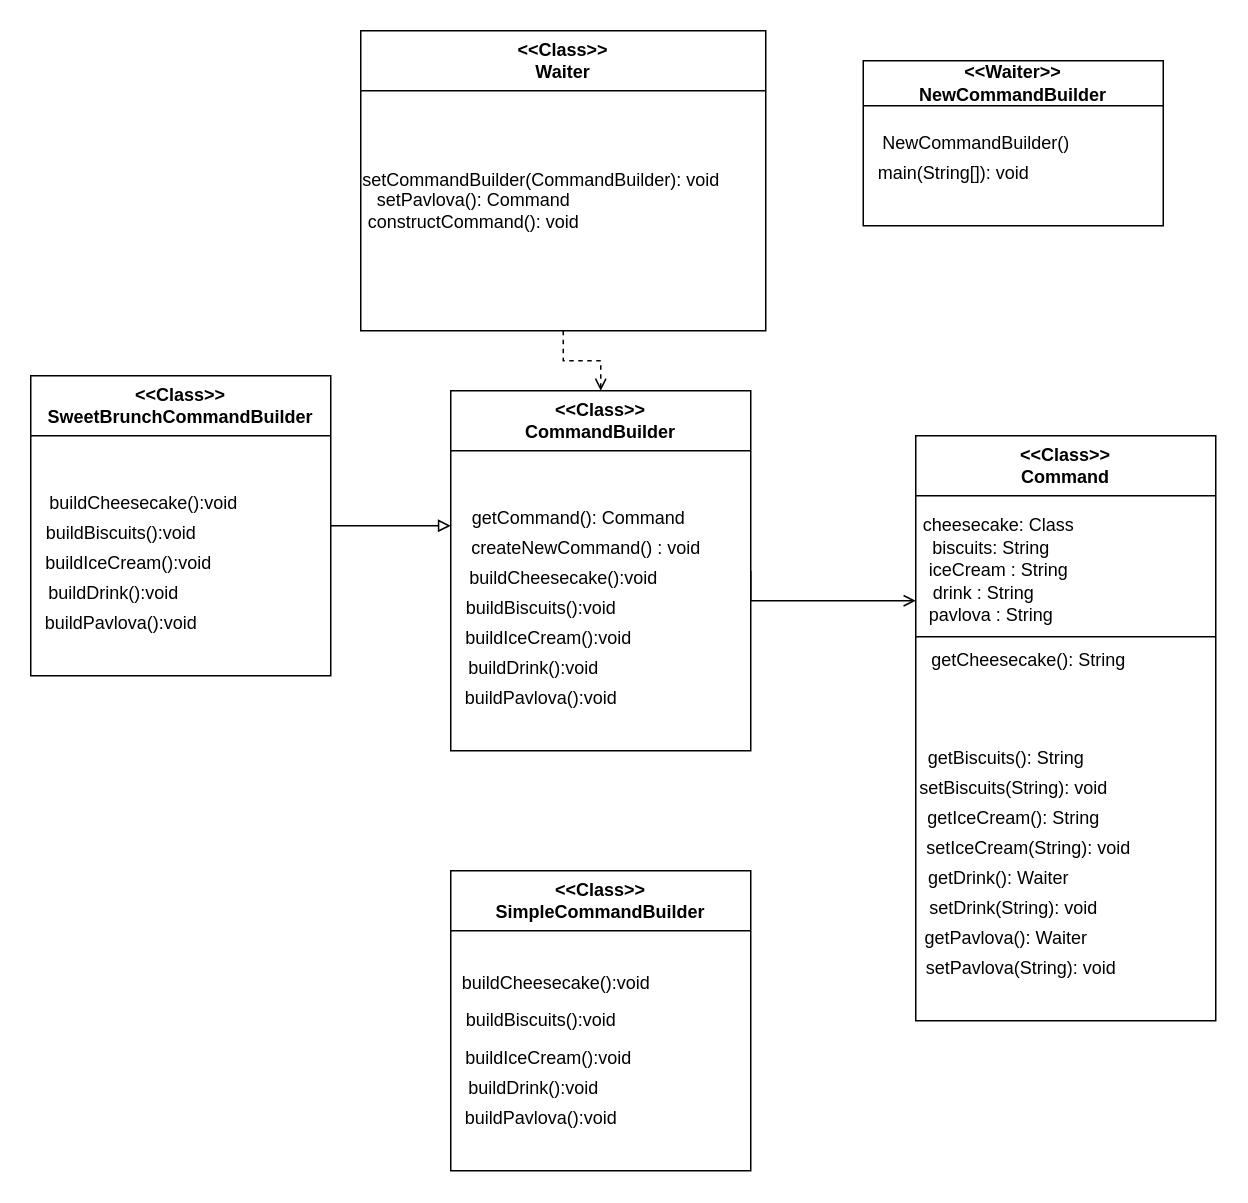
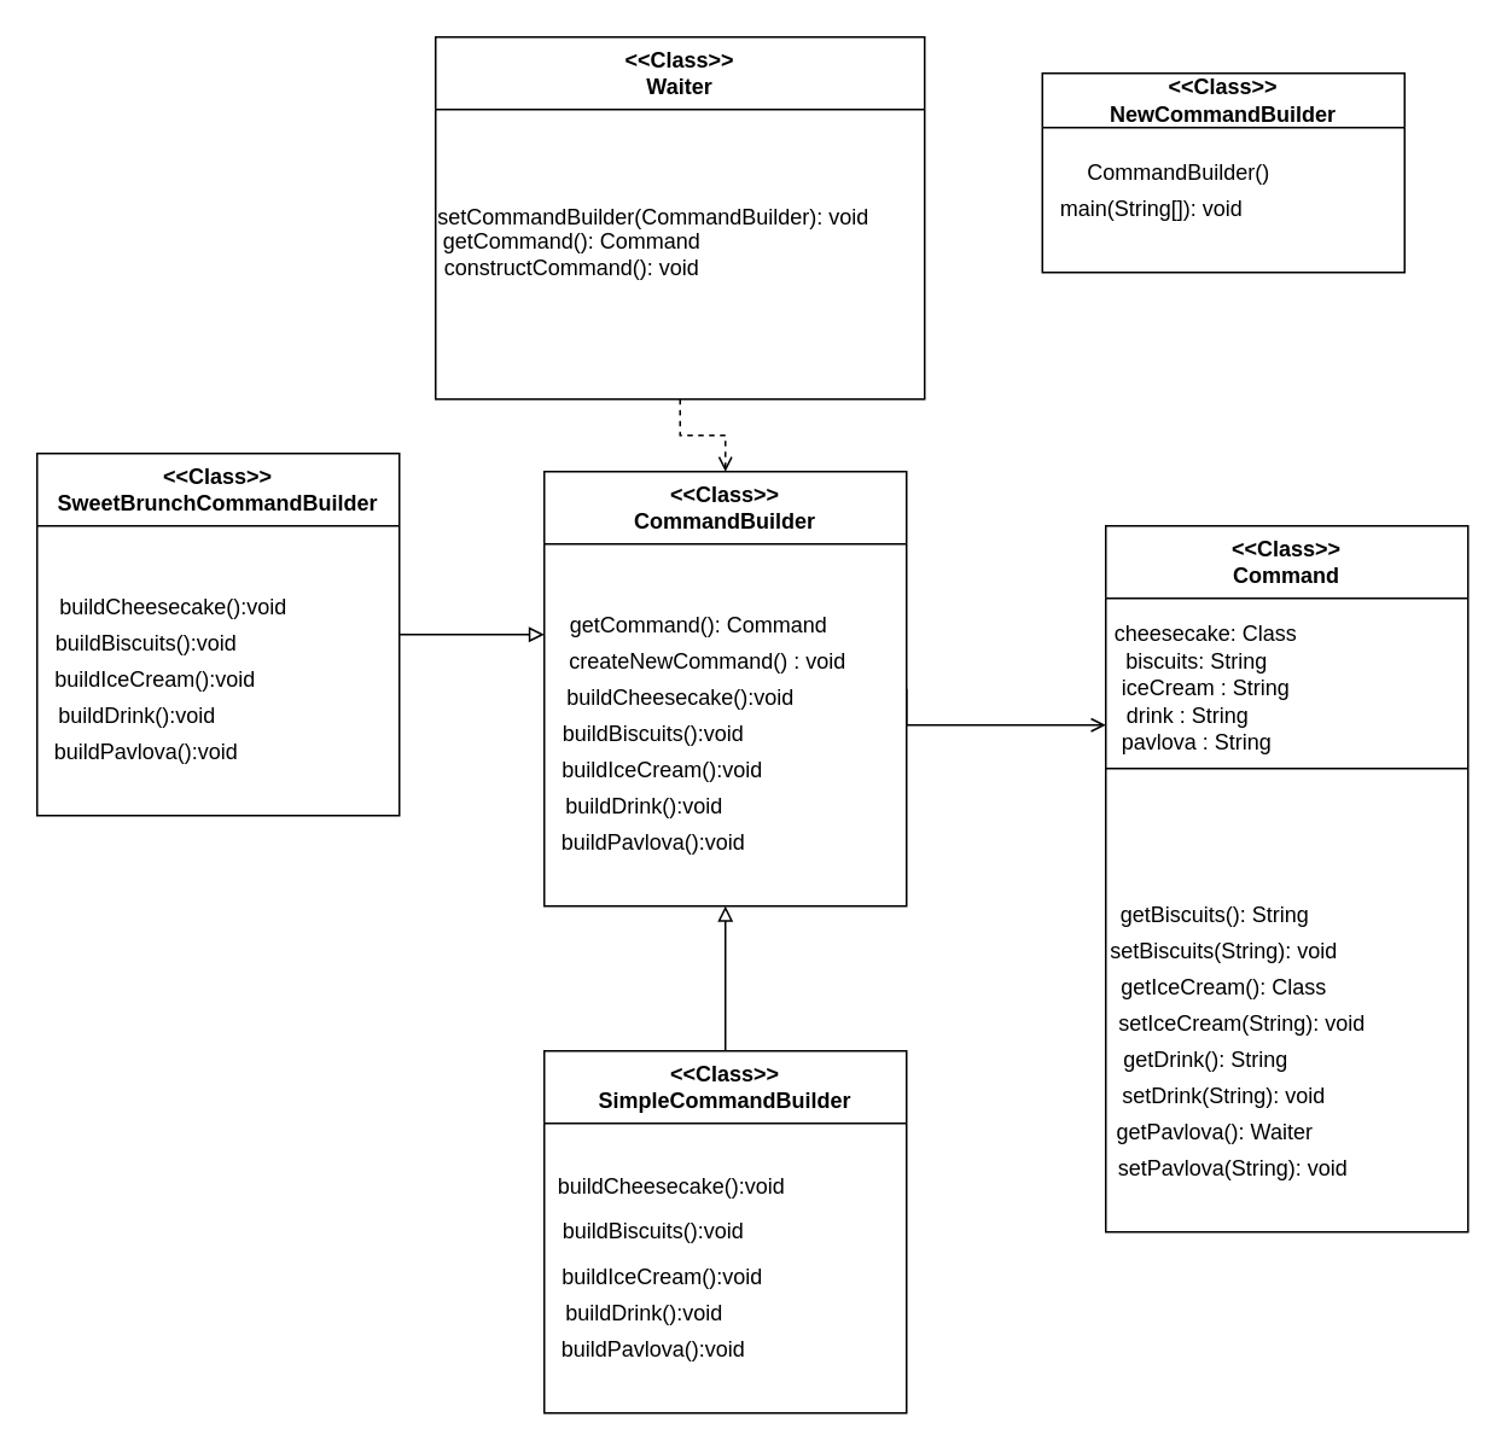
  <mxCell id="0" />
  <mxCell id="1" parent="0" />
  <mxCell id="2" style="edgeStyle=orthogonalEdgeStyle;rounded=0;orthogonalLoop=1;jettySize=auto;html=1;exitX=0.5;exitY=1;exitDx=0;exitDy=0;entryX=0.5;entryY=0;entryDx=0;entryDy=0;endArrow=open;endFill=0;dashed=1;" parent="1" source="3" target="30" edge="1"><mxGeometry relative="1" as="geometry" /></mxCell>
  <mxCell id="3" value="&amp;lt;&amp;lt;Class&amp;gt;&amp;gt;&lt;br&gt;Waiter" style="swimlane;whiteSpace=wrap;html=1;startSize=40;" parent="1" vertex="1"><mxGeometry x="240" y="20" width="270" height="200" as="geometry" /></mxCell>
  <mxCell id="4" value="setCommandBuilder(CommandBuilder): void&lt;br&gt;" style="text;html=1;align=center;verticalAlign=middle;resizable=0;points=[];autosize=1;strokeColor=none;fillColor=none;" parent="3" vertex="1"><mxGeometry x="-10" y="85" width="260" height="30" as="geometry" /></mxCell>
- <mxCell id="5" value="setPavlova(): Command&lt;br&gt;constructCommand(): void&lt;br&gt;" style="text;html=1;align=center;verticalAlign=middle;resizable=0;points=[];autosize=1;strokeColor=none;fillColor=none;" parent="3" vertex="1"><mxGeometry x="-10" y="100" width="170" height="40" as="geometry" /></mxCell>
+ <mxCell id="5" value="getCommand(): Command&lt;br&gt;constructCommand(): void&lt;br&gt;" style="text;html=1;align=center;verticalAlign=middle;resizable=0;points=[];autosize=1;strokeColor=none;fillColor=none;" parent="3" vertex="1"><mxGeometry x="-10" y="100" width="170" height="40" as="geometry" /></mxCell>
  <mxCell id="6" style="edgeStyle=orthogonalEdgeStyle;rounded=0;orthogonalLoop=1;jettySize=auto;html=1;exitX=1;exitY=0.5;exitDx=0;exitDy=0;endArrow=block;endFill=0;" parent="1" source="7" edge="1"><mxGeometry relative="1" as="geometry"><mxPoint x="300" y="350" as="targetPoint" /></mxGeometry></mxCell>
  <mxCell id="7" value="&amp;lt;&amp;lt;Class&amp;gt;&amp;gt;&lt;br&gt;SweetBrunchCommandBuilder" style="swimlane;whiteSpace=wrap;html=1;startSize=40;" parent="1" vertex="1"><mxGeometry x="20" y="250" width="200" height="200" as="geometry" /></mxCell>
  <mxCell id="8" value="buildCheesecake():void" style="text;html=1;align=center;verticalAlign=middle;resizable=0;points=[];autosize=1;strokeColor=none;fillColor=none;" parent="7" vertex="1"><mxGeometry y="70" width="150" height="30" as="geometry" /></mxCell>
  <mxCell id="9" value="buildBiscuits():void" style="text;html=1;align=center;verticalAlign=middle;resizable=0;points=[];autosize=1;strokeColor=none;fillColor=none;" parent="7" vertex="1"><mxGeometry y="90" width="120" height="30" as="geometry" /></mxCell>
  <mxCell id="10" value="buildDrink():void&lt;br&gt;" style="text;html=1;align=center;verticalAlign=middle;resizable=0;points=[];autosize=1;strokeColor=none;fillColor=none;" parent="7" vertex="1"><mxGeometry y="130" width="110" height="30" as="geometry" /></mxCell>
  <mxCell id="11" value="buildPavlova():void" style="text;html=1;align=center;verticalAlign=middle;resizable=0;points=[];autosize=1;strokeColor=none;fillColor=none;" parent="7" vertex="1"><mxGeometry y="150" width="120" height="30" as="geometry" /></mxCell>
  <mxCell id="12" value="buildIceCream():void" style="text;html=1;align=center;verticalAlign=middle;resizable=0;points=[];autosize=1;strokeColor=none;fillColor=none;" parent="7" vertex="1"><mxGeometry y="110" width="130" height="30" as="geometry" /></mxCell>
  <mxCell id="13" value="&amp;lt;&amp;lt;Class&amp;gt;&amp;gt;&lt;br&gt;Command" style="swimlane;whiteSpace=wrap;html=1;startSize=40;" parent="1" vertex="1"><mxGeometry x="610" y="290" width="200" height="390" as="geometry" /></mxCell>
  <mxCell id="14" value="cheesecake: Class&lt;br&gt;" style="text;html=1;align=center;verticalAlign=middle;resizable=0;points=[];autosize=1;strokeColor=none;fillColor=none;" parent="13" vertex="1"><mxGeometry x="-10" y="45" width="130" height="30" as="geometry" /></mxCell>
  <mxCell id="15" value="biscuits: String" style="text;html=1;align=center;verticalAlign=middle;resizable=0;points=[];autosize=1;strokeColor=none;fillColor=none;" parent="13" vertex="1"><mxGeometry y="60" width="100" height="30" as="geometry" /></mxCell>
  <mxCell id="16" value="iceCream : String&lt;br&gt;" style="text;html=1;align=center;verticalAlign=middle;resizable=0;points=[];autosize=1;strokeColor=none;fillColor=none;" parent="13" vertex="1"><mxGeometry x="-5" y="75" width="120" height="30" as="geometry" /></mxCell>
  <mxCell id="17" value="drink : String&lt;br&gt;" style="text;html=1;align=center;verticalAlign=middle;resizable=0;points=[];autosize=1;strokeColor=none;fillColor=none;" parent="13" vertex="1"><mxGeometry y="90" width="90" height="30" as="geometry" /></mxCell>
  <mxCell id="18" value="pavlova : String&lt;br&gt;" style="text;html=1;align=center;verticalAlign=middle;resizable=0;points=[];autosize=1;strokeColor=none;fillColor=none;" parent="13" vertex="1"><mxGeometry x="-5" y="105" width="110" height="30" as="geometry" /></mxCell>
- <mxCell id="19" value="getCheesecake(): String" style="text;html=1;align=center;verticalAlign=middle;resizable=0;points=[];autosize=1;strokeColor=none;fillColor=none;" parent="13" vertex="1"><mxGeometry y="135" width="150" height="30" as="geometry" /></mxCell>
  <mxCell id="20" value="getBiscuits(): String" style="text;html=1;align=center;verticalAlign=middle;resizable=0;points=[];autosize=1;strokeColor=none;fillColor=none;" parent="13" vertex="1"><mxGeometry x="-5" y="200" width="130" height="30" as="geometry" /></mxCell>
  <mxCell id="21" value="setBiscuits(String): void" style="text;html=1;align=center;verticalAlign=middle;resizable=0;points=[];autosize=1;strokeColor=none;fillColor=none;" parent="13" vertex="1"><mxGeometry x="-10" y="220" width="150" height="30" as="geometry" /></mxCell>
  <mxCell id="22" value="setIceCream(String): void" style="text;html=1;align=center;verticalAlign=middle;resizable=0;points=[];autosize=1;strokeColor=none;fillColor=none;" parent="13" vertex="1"><mxGeometry x="-5" y="260" width="160" height="30" as="geometry" /></mxCell>
  <mxCell id="23" value="setDrink(String): void" style="text;html=1;align=center;verticalAlign=middle;resizable=0;points=[];autosize=1;strokeColor=none;fillColor=none;" parent="13" vertex="1"><mxGeometry x="-5" y="300" width="140" height="30" as="geometry" /></mxCell>
  <mxCell id="24" value="setPavlova(String): void" style="text;html=1;align=center;verticalAlign=middle;resizable=0;points=[];autosize=1;strokeColor=none;fillColor=none;" parent="13" vertex="1"><mxGeometry x="-5" y="340" width="150" height="30" as="geometry" /></mxCell>
- <mxCell id="25" value="getDrink(): Waiter" style="text;html=1;align=center;verticalAlign=middle;resizable=0;points=[];autosize=1;strokeColor=none;fillColor=none;" parent="13" vertex="1"><mxGeometry y="280" width="110" height="30" as="geometry" /></mxCell>
+ <mxCell id="25" value="getDrink(): String" style="text;html=1;align=center;verticalAlign=middle;resizable=0;points=[];autosize=1;strokeColor=none;fillColor=none;" parent="13" vertex="1"><mxGeometry y="280" width="110" height="30" as="geometry" /></mxCell>
  <mxCell id="26" value="getPavlova(): Waiter" style="text;html=1;align=center;verticalAlign=middle;resizable=0;points=[];autosize=1;strokeColor=none;fillColor=none;" parent="13" vertex="1"><mxGeometry x="-5" y="320" width="130" height="30" as="geometry" /></mxCell>
- <mxCell id="27" value="getIceCream(): String" style="text;html=1;align=center;verticalAlign=middle;resizable=0;points=[];autosize=1;strokeColor=none;fillColor=none;" parent="13" vertex="1"><mxGeometry x="-5" y="240" width="140" height="30" as="geometry" /></mxCell>
+ <mxCell id="27" value="getIceCream(): Class" style="text;html=1;align=center;verticalAlign=middle;resizable=0;points=[];autosize=1;strokeColor=none;fillColor=none;" parent="13" vertex="1"><mxGeometry x="-5" y="240" width="140" height="30" as="geometry" /></mxCell>
  <mxCell id="28" value="" style="endArrow=none;html=1;rounded=0;" parent="13" edge="1"><mxGeometry width="50" height="50" relative="1" as="geometry"><mxPoint y="134" as="sourcePoint" /><mxPoint x="200" y="134" as="targetPoint" /><Array as="points"><mxPoint x="30" y="134" /><mxPoint x="110" y="134" /></Array></mxGeometry></mxCell>
  <mxCell id="29" style="edgeStyle=orthogonalEdgeStyle;rounded=0;orthogonalLoop=1;jettySize=auto;html=1;exitX=1;exitY=0.5;exitDx=0;exitDy=0;endArrow=open;endFill=0;" parent="1" source="30" edge="1"><mxGeometry relative="1" as="geometry"><mxPoint x="610" y="400" as="targetPoint" /><Array as="points"><mxPoint x="500" y="400" /></Array></mxGeometry></mxCell>
  <mxCell id="30" value="&amp;lt;&amp;lt;Class&amp;gt;&amp;gt;&lt;br&gt;CommandBuilder" style="swimlane;whiteSpace=wrap;html=1;startSize=40;" parent="1" vertex="1"><mxGeometry x="300" y="260" width="200" height="240" as="geometry" /></mxCell>
  <mxCell id="31" value="getCommand(): Command" style="text;html=1;align=center;verticalAlign=middle;resizable=0;points=[];autosize=1;strokeColor=none;fillColor=none;" parent="30" vertex="1"><mxGeometry y="70" width="170" height="30" as="geometry" /></mxCell>
  <mxCell id="32" value="createNewCommand() : void" style="text;html=1;align=center;verticalAlign=middle;resizable=0;points=[];autosize=1;strokeColor=none;fillColor=none;" parent="30" vertex="1"><mxGeometry y="90" width="180" height="30" as="geometry" /></mxCell>
  <mxCell id="33" value="buildCheesecake():void" style="text;html=1;align=center;verticalAlign=middle;resizable=0;points=[];autosize=1;strokeColor=none;fillColor=none;" parent="30" vertex="1"><mxGeometry y="110" width="150" height="30" as="geometry" /></mxCell>
  <mxCell id="34" value="buildDrink():void" style="text;html=1;align=center;verticalAlign=middle;resizable=0;points=[];autosize=1;strokeColor=none;fillColor=none;" parent="30" vertex="1"><mxGeometry y="170" width="110" height="30" as="geometry" /></mxCell>
  <mxCell id="35" value="buildBiscuits():void" style="text;html=1;align=center;verticalAlign=middle;resizable=0;points=[];autosize=1;strokeColor=none;fillColor=none;" parent="30" vertex="1"><mxGeometry y="130" width="120" height="30" as="geometry" /></mxCell>
  <mxCell id="36" value="buildIceCream():void" style="text;html=1;align=center;verticalAlign=middle;resizable=0;points=[];autosize=1;strokeColor=none;fillColor=none;" parent="30" vertex="1"><mxGeometry y="150" width="130" height="30" as="geometry" /></mxCell>
  <mxCell id="37" value="buildPavlova():void" style="text;html=1;align=center;verticalAlign=middle;resizable=0;points=[];autosize=1;strokeColor=none;fillColor=none;" parent="30" vertex="1"><mxGeometry y="190" width="120" height="30" as="geometry" /></mxCell>
+ <mxCell id="38" style="edgeStyle=orthogonalEdgeStyle;rounded=0;orthogonalLoop=1;jettySize=auto;html=1;exitX=0.5;exitY=0;exitDx=0;exitDy=0;entryX=0.5;entryY=1;entryDx=0;entryDy=0;endArrow=block;endFill=0;" parent="1" source="39" target="30" edge="1"><mxGeometry relative="1" as="geometry" /></mxCell>
  <mxCell id="39" value="&amp;lt;&amp;lt;Class&amp;gt;&amp;gt;&lt;br&gt;SimpleCommandBuilder" style="swimlane;whiteSpace=wrap;html=1;startSize=40;" parent="1" vertex="1"><mxGeometry x="300" y="580" width="200" height="200" as="geometry" /></mxCell>
  <mxCell id="40" value="buildBiscuits():void" style="text;html=1;align=center;verticalAlign=middle;resizable=0;points=[];autosize=1;strokeColor=none;fillColor=none;" parent="39" vertex="1"><mxGeometry y="85" width="120" height="30" as="geometry" /></mxCell>
  <mxCell id="41" value="buildIceCream():void" style="text;html=1;align=center;verticalAlign=middle;resizable=0;points=[];autosize=1;strokeColor=none;fillColor=none;" parent="39" vertex="1"><mxGeometry y="110" width="130" height="30" as="geometry" /></mxCell>
  <mxCell id="42" value="buildDrink():void&lt;br&gt;" style="text;html=1;align=center;verticalAlign=middle;resizable=0;points=[];autosize=1;strokeColor=none;fillColor=none;" parent="39" vertex="1"><mxGeometry y="130" width="110" height="30" as="geometry" /></mxCell>
  <mxCell id="43" value="buildPavlova():void" style="text;html=1;align=center;verticalAlign=middle;resizable=0;points=[];autosize=1;strokeColor=none;fillColor=none;" parent="39" vertex="1"><mxGeometry y="150" width="120" height="30" as="geometry" /></mxCell>
  <mxCell id="44" value="buildCheesecake():void" style="text;html=1;align=center;verticalAlign=middle;resizable=0;points=[];autosize=1;strokeColor=none;fillColor=none;" parent="39" vertex="1"><mxGeometry x="-5" y="60" width="150" height="30" as="geometry" /></mxCell>
- <mxCell id="45" value="&amp;lt;&amp;lt;Waiter&amp;gt;&amp;gt;&lt;br&gt;NewCommandBuilder" style="swimlane;whiteSpace=wrap;html=1;startSize=30;" parent="1" vertex="1"><mxGeometry x="575" y="40" width="200" height="110" as="geometry" /></mxCell>
- <mxCell id="46" value="NewCommandBuilder()&lt;br&gt;" style="text;html=1;align=center;verticalAlign=middle;resizable=0;points=[];autosize=1;strokeColor=none;fillColor=none;" parent="45" vertex="1"><mxGeometry y="40" width="150" height="30" as="geometry" /></mxCell>
+ <mxCell id="45" value="&amp;lt;&amp;lt;Class&amp;gt;&amp;gt;&lt;br&gt;NewCommandBuilder" style="swimlane;whiteSpace=wrap;html=1;startSize=30;" parent="1" vertex="1"><mxGeometry x="575" y="40" width="200" height="110" as="geometry" /></mxCell>
+ <mxCell id="46" value="CommandBuilder()&lt;br&gt;" style="text;html=1;align=center;verticalAlign=middle;resizable=0;points=[];autosize=1;strokeColor=none;fillColor=none;" parent="45" vertex="1"><mxGeometry y="40" width="150" height="30" as="geometry" /></mxCell>
  <mxCell id="47" value="main(String[]): void" style="text;html=1;align=center;verticalAlign=middle;resizable=0;points=[];autosize=1;strokeColor=none;fillColor=none;" parent="45" vertex="1"><mxGeometry y="60" width="120" height="30" as="geometry" /></mxCell>
